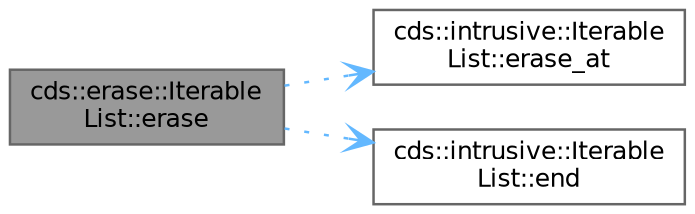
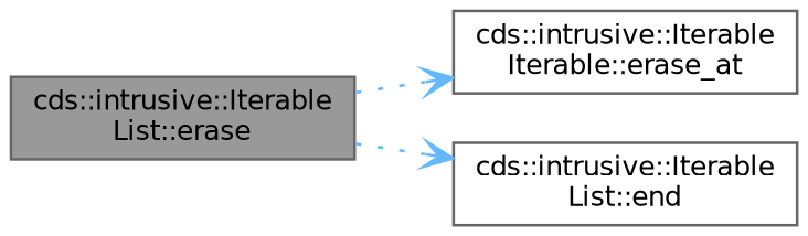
  digraph {
    rankdir=LR
    node [color=grey40 fillcolor=white fontname=Helvetica fontsize=10 shape=box style=filled]
    edge [arrowhead=vee color=steelblue1 fontname=Helvetica fontsize=10 labelfontname=Helvetica labelfontsize=10 style=dotted]
-   n1 [color=gray40 fillcolor=grey60 fontcolor=black height=0.2 label="cds::erase::Iterable\lList::erase" width=0.4]
-   n2 [height=0.2 label="cds::intrusive::Iterable\lList::erase_at" width=0.4]
+   n1 [color=gray40 fillcolor=grey60 fontcolor=black height=0.2 label="cds::intrusive::Iterable\lList::erase" width=0.4]
+   n2 [height=0.2 label="cds::intrusive::Iterable\lIterable::erase_at" width=0.4]
    n3 [height=0.2 label="cds::intrusive::Iterable\lList::end" width=0.4]
    n1 -> n2
    n1 -> n3
  }
